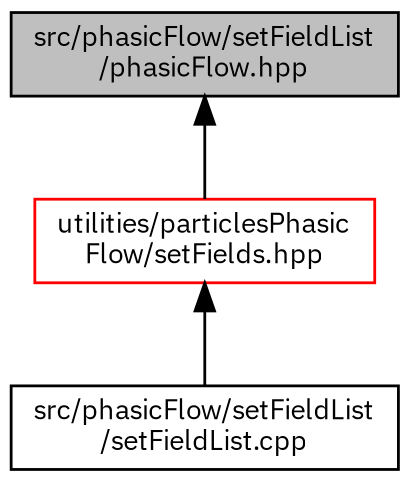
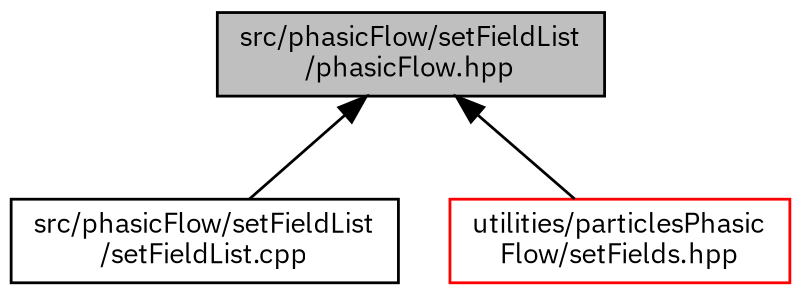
  digraph {
    fontname="IBM Plex Sans"
    node [color=black fillcolor=white fontname="IBM Plex Sans" fontsize=10 shape=record style=filled]
    edge [color=black dir=back fontname="IBM Plex Sans" fontsize=10 labelfontname=Helvetica labelfontsize=10 style=solid]
    n1 [fillcolor=grey75 fontcolor=black height=0.2 label="src/phasicFlow/setFieldList\l/phasicFlow.hpp" width=0.4]
    n2 [height=0.2 label="src/phasicFlow/setFieldList\l/setFieldList.cpp" width=0.4]
    n3 [color=red height=0.2 label="utilities/particlesPhasic\lFlow/setFields.hpp" width=0.4]
-   n3 -> n2
+   n1 -> n2
    n1 -> n3
  }
